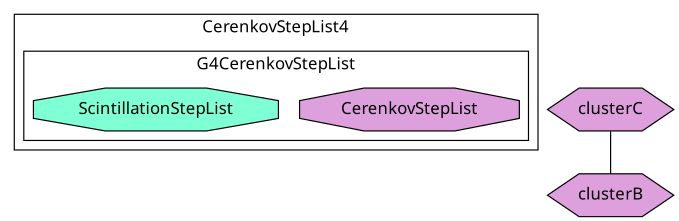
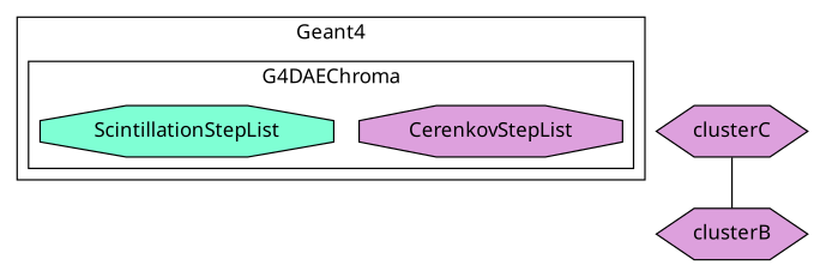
  graph {
    fontname="Noto Sans"
    node [style=filled fillcolor=plum shape=octagon fontname="Noto Sans"]
    CerenkovStepList
    ScintillationStepList [fillcolor=aquamarine]
    clusterC [shape=hexagon]
    clusterB [shape=hexagon]
    subgraph cluster_1 {
-     label=CerenkovStepList4
+     label=Geant4
      subgraph cluster_2 {
-       label=G4CerenkovStepList
+       label=G4DAEChroma
        CerenkovStepList
        ScintillationStepList
      }
    }
    subgraph cluster_3 {
      label=Chroma
    }
    clusterC -- clusterB [fontname="Noto Sans"]
  }
